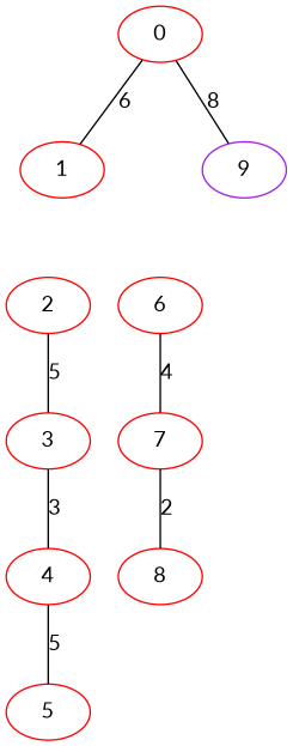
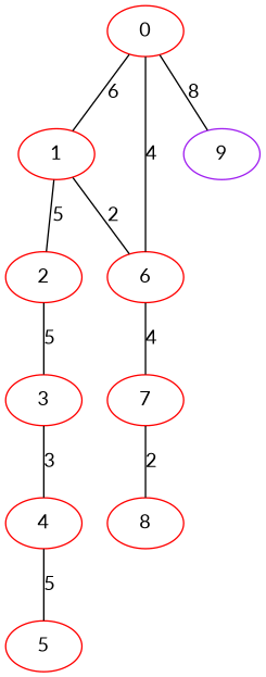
  graph {
    fontname=Lato
    node [color=red fontname=Lato weight=1]
    edge [fontname=Lato]
    0
    1
    6
    9 [color=purple weight=4]
    2
    7
    3
    4
    5
    8
    0 -- 1 [label=6]
+   0 -- 6 [label=4]
    0 -- 9 [label=8]
+   1 -- 6 [label=2]
+   1 -- 2 [label=5]
    6 -- 7 [label=4]
    2 -- 3 [label=5]
    7 -- 8 [label=2]
    3 -- 4 [label=3]
    4 -- 5 [label=5]
  }
